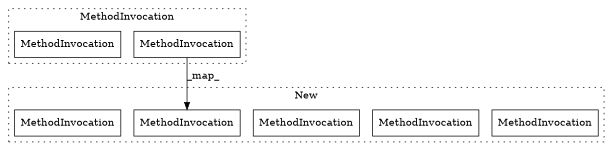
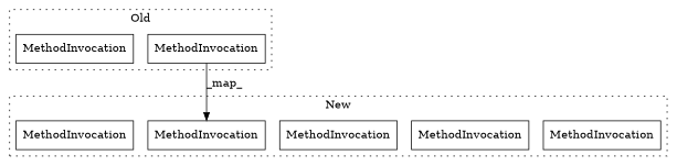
  digraph {
    node [a=32 l="10,1" shape=box]
    n1 [l="27,1" label=MethodInvocation s="9878,9984"]
    n2 [l="22,1" label=MethodInvocation s="9320,9369"]
    n3 [label=MethodInvocation s="9698,9735"]
    n4 [l="11,1" label=MethodInvocation s="10838,10895"]
    n5 [l="15,1" label=MethodInvocation s="10142,10197"]
    n6 [label=MethodInvocation s="9863,9900"]
    n7 [l="11,1" label=MethodInvocation s="13112,13162"]
    subgraph cluster_1 {
-     label=MethodInvocation
+     label=Old
      style=dotted
      n1
      n2
    }
    subgraph cluster_2 {
      label=New
      style=dotted
      n3
      n4
      n5
      n6
      n7
    }
    n1 -> n6 [label=_map_]
  }
